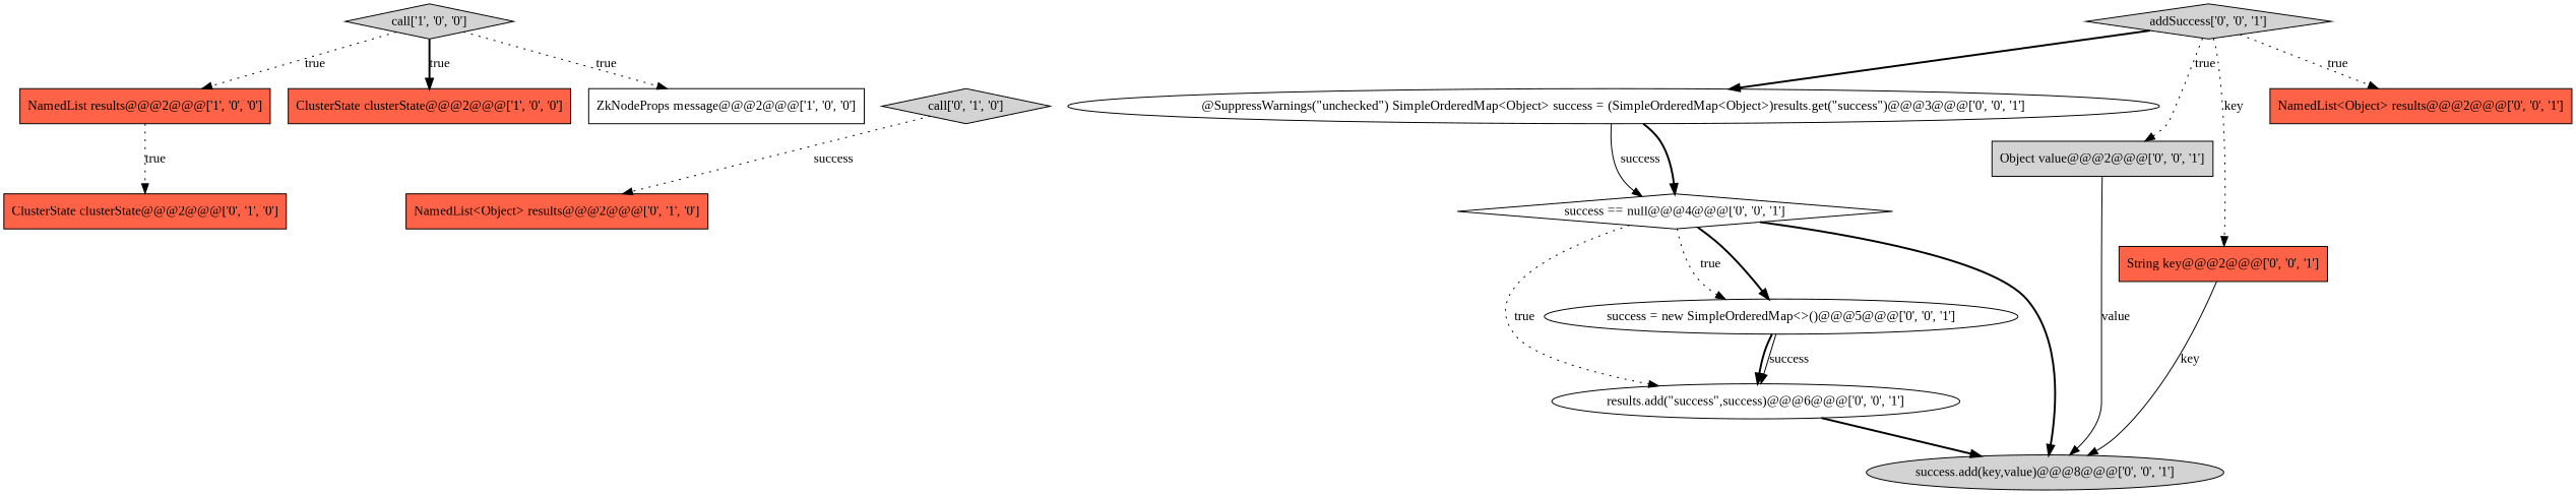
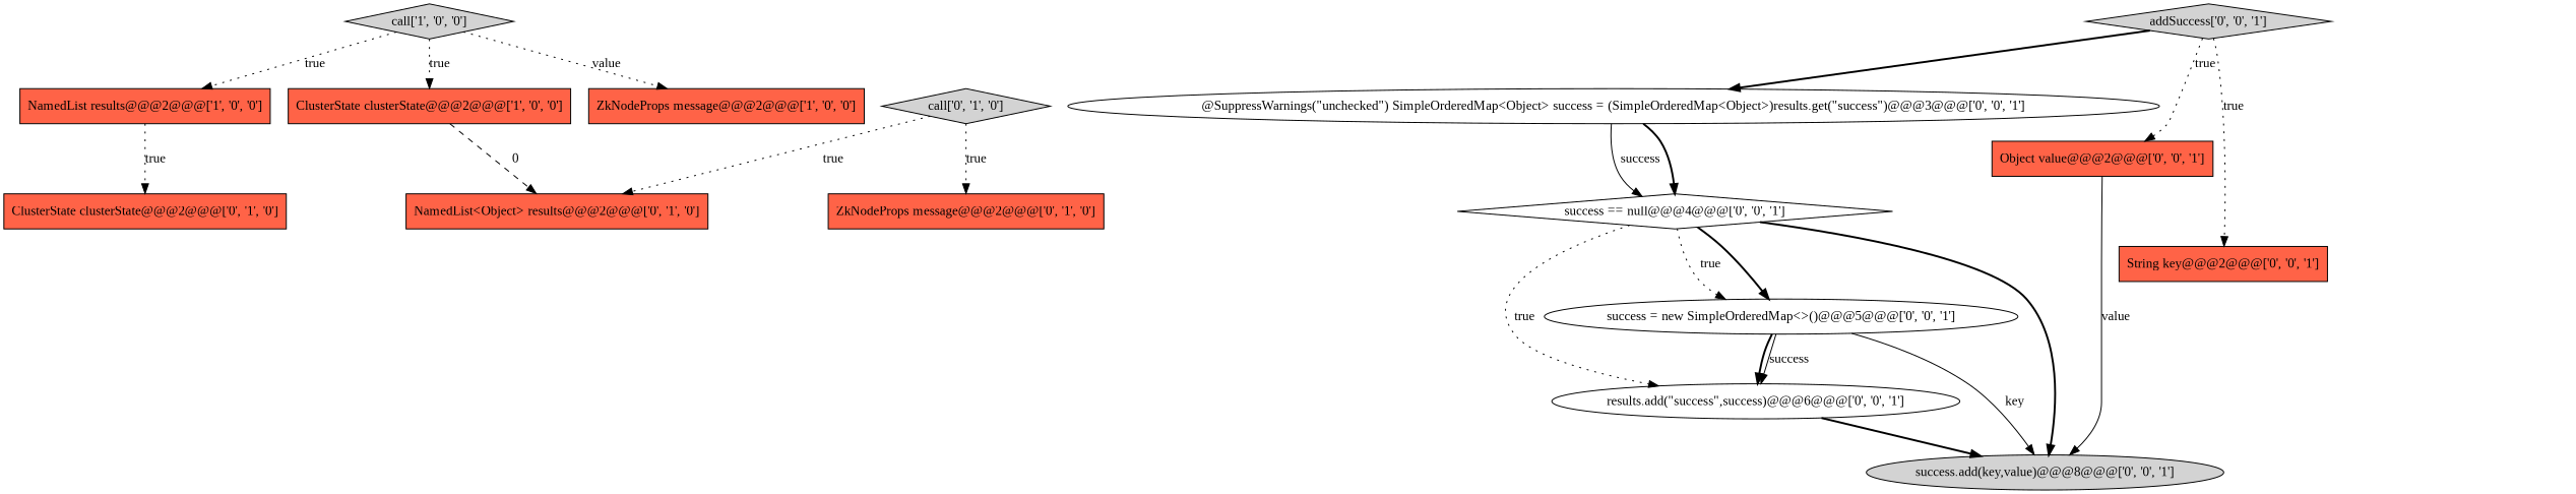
  digraph {
    fontname="Liberation Serif"
    node [fillcolor=tomato fontname="Liberation Serif" shape=box style=filled]
    edge [fontname="Liberation Serif" style=dotted]
    n1 [label="ClusterState clusterState@@@2@@@['0', '1', '0']"]
    n2 [fillcolor=white label="success = new SimpleOrderedMap<>()@@@5@@@['0', '0', '1']" shape=ellipse]
    n3 [fillcolor=white label="results.add(\"success\",success)@@@6@@@['0', '0', '1']" shape=ellipse]
    n4 [fillcolor=lightgray label="success.add(key,value)@@@8@@@['0', '0', '1']" shape=ellipse]
    n5 [label="NamedList results@@@2@@@['1', '0', '0']"]
-   n6 [label="NamedList<Object> results@@@2@@@['0', '0', '1']"]
    n7 [label="ClusterState clusterState@@@2@@@['1', '0', '0']"]
    n8 [label="NamedList<Object> results@@@2@@@['0', '1', '0']"]
-   n10 [fillcolor=lightgray label="Object value@@@2@@@['0', '0', '1']"]
+   n9 [label="ZkNodeProps message@@@2@@@['0', '1', '0']"]
+   n10 [label="Object value@@@2@@@['0', '0', '1']"]
    n11 [fillcolor=white label="success == null@@@4@@@['0', '0', '1']" shape=diamond]
    n12 [fillcolor=lightgray label="addSuccess['0', '0', '1']" shape=diamond]
    n13 [label="String key@@@2@@@['0', '0', '1']"]
    n14 [fillcolor=white label="@SuppressWarnings(\"unchecked\") SimpleOrderedMap<Object> success = (SimpleOrderedMap<Object>)results.get(\"success\")@@@3@@@['0', '0', '1']" shape=ellipse]
-   n15 [fillcolor=white label="ZkNodeProps message@@@2@@@['1', '0', '0']"]
+   n15 [label="ZkNodeProps message@@@2@@@['1', '0', '0']"]
    n16 [fillcolor=lightgray label="call['1', '0', '0']" shape=diamond]
    n17 [fillcolor=lightgray label="call['0', '1', '0']" shape=diamond]
    n2 -> n3 [style=bold]
    n2 -> n3 [label=success style=solid]
    n3 -> n4 [style=bold]
    n5 -> n1 [label=true]
+   n7 -> n8 [label=0 style=dashed]
    n10 -> n4 [label=value style=solid]
    n11 -> n2 [label=true]
    n11 -> n2 [style=bold]
    n11 -> n3 [label=true]
    n11 -> n4 [style=bold]
-   n12 -> n6 [label=true]
    n12 -> n10 [label=true]
-   n12 -> n13 [label=key]
+   n12 -> n13 [label=true]
    n12 -> n14 [style=bold]
-   n13 -> n4 [label=key style=solid]
+   n2 -> n4 [label=key style=solid]
    n14 -> n11 [label=success style=solid]
    n14 -> n11 [style=bold]
    n16 -> n5 [label=true]
-   n16 -> n7 [label=true style=bold]
-   n16 -> n15 [label=true]
-   n17 -> n8 [label=success]
+   n16 -> n7 [label=true]
+   n16 -> n15 [label=value]
+   n17 -> n8 [label=true]
+   n17 -> n9 [label=true]
  }
